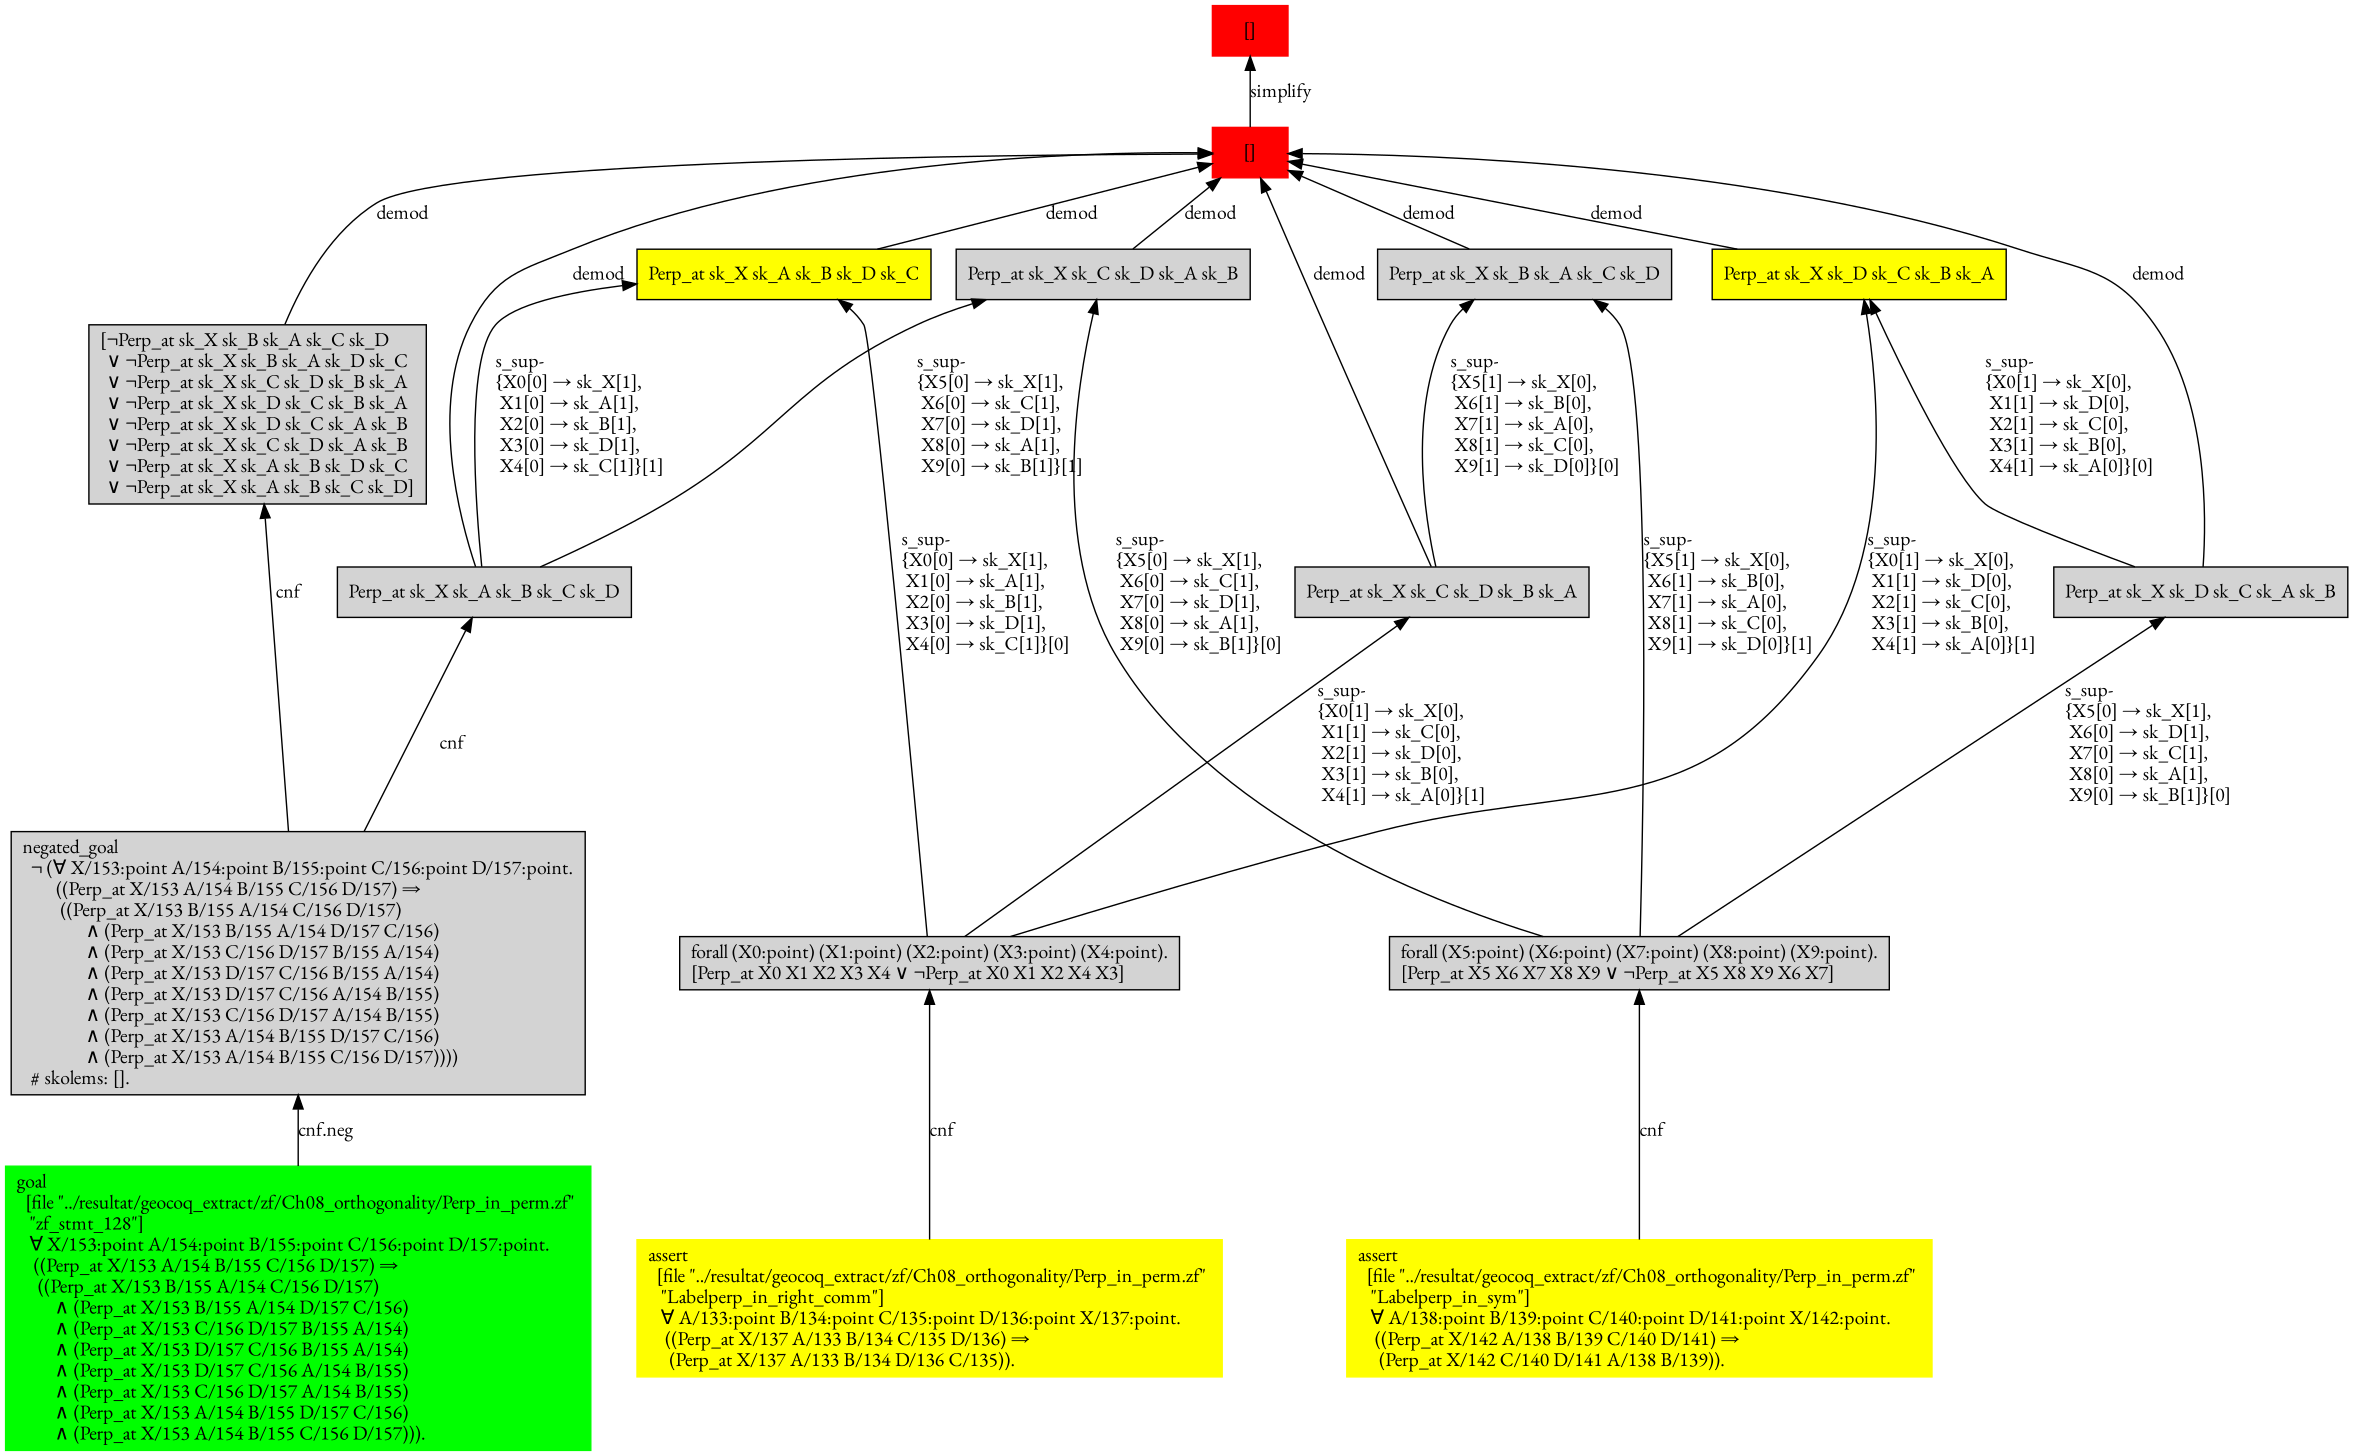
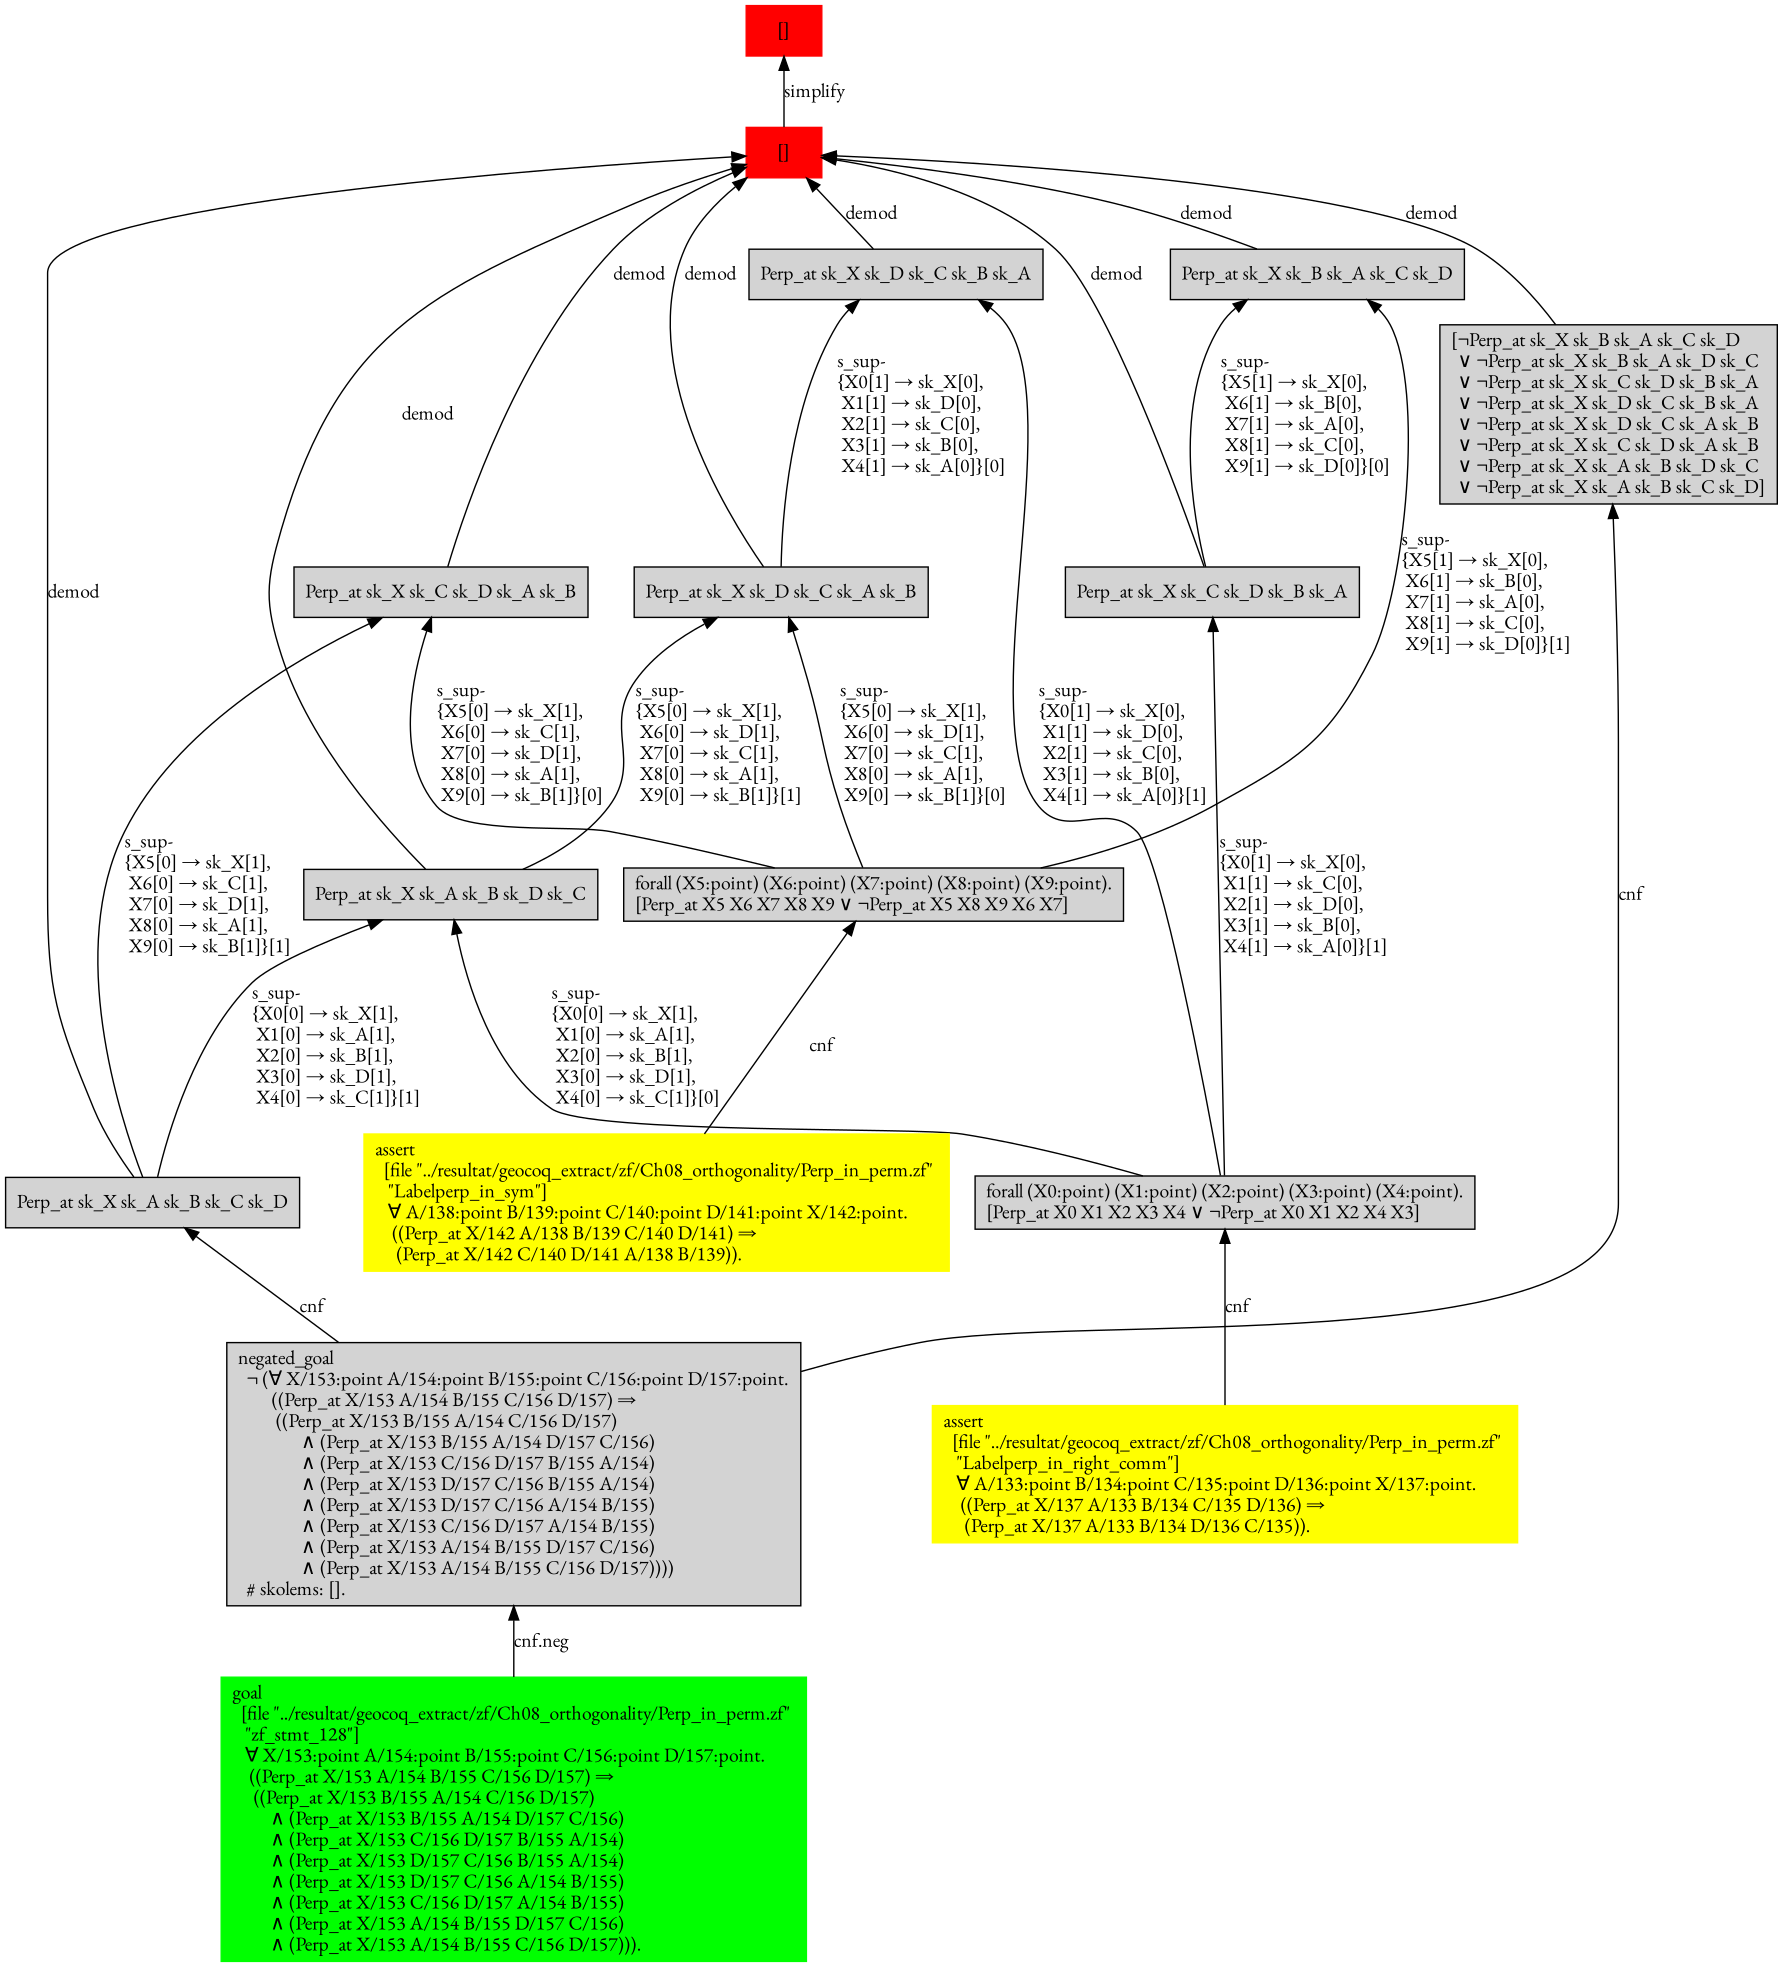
  digraph {
    fontname="EB Garamond"
    node [fontname="EB Garamond" shape=box style=filled]
    edge [dir=back fontname="EB Garamond"]
    n1 [color=red label="[]"]
    n2 [color=red label="[]"]
    n3 [label="Perp_at sk_X sk_A sk_B sk_C sk_D\l"]
-   n4 [label="Perp_at sk_X sk_A sk_B sk_D sk_C\l" fillcolor=yellow]
+   n4 [label="Perp_at sk_X sk_A sk_B sk_D sk_C\l"]
    n5 [label="Perp_at sk_X sk_C sk_D sk_A sk_B\l"]
    n6 [label="Perp_at sk_X sk_D sk_C sk_A sk_B\l"]
-   n7 [label="Perp_at sk_X sk_D sk_C sk_B sk_A\l" fillcolor=yellow]
+   n7 [label="Perp_at sk_X sk_D sk_C sk_B sk_A\l"]
    n8 [label="Perp_at sk_X sk_C sk_D sk_B sk_A\l"]
    n9 [label="Perp_at sk_X sk_B sk_A sk_C sk_D\l"]
    n10 [label="[¬Perp_at sk_X sk_B sk_A sk_C sk_D\l ∨ ¬Perp_at sk_X sk_B sk_A sk_D sk_C\l ∨ ¬Perp_at sk_X sk_C sk_D sk_B sk_A\l ∨ ¬Perp_at sk_X sk_D sk_C sk_B sk_A\l ∨ ¬Perp_at sk_X sk_D sk_C sk_A sk_B\l ∨ ¬Perp_at sk_X sk_C sk_D sk_A sk_B\l ∨ ¬Perp_at sk_X sk_A sk_B sk_D sk_C\l ∨ ¬Perp_at sk_X sk_A sk_B sk_C sk_D]\l"]
    n11 [label="negated_goal\l  ¬ (∀ X/153:point A/154:point B/155:point C/156:point D/157:point.\l        ((Perp_at X/153 A/154 B/155 C/156 D/157) ⇒\l         ((Perp_at X/153 B/155 A/154 C/156 D/157)\l          ∧ (Perp_at X/153 B/155 A/154 D/157 C/156)\l          ∧ (Perp_at X/153 C/156 D/157 B/155 A/154)\l          ∧ (Perp_at X/153 D/157 C/156 B/155 A/154)\l          ∧ (Perp_at X/153 D/157 C/156 A/154 B/155)\l          ∧ (Perp_at X/153 C/156 D/157 A/154 B/155)\l          ∧ (Perp_at X/153 A/154 B/155 D/157 C/156)\l          ∧ (Perp_at X/153 A/154 B/155 C/156 D/157))))\l  # skolems: [].\l"]
    n12 [label="forall (X0:point) (X1:point) (X2:point) (X3:point) (X4:point).\l[Perp_at X0 X1 X2 X3 X4 ∨ ¬Perp_at X0 X1 X2 X4 X3]\l"]
    n13 [label="forall (X5:point) (X6:point) (X7:point) (X8:point) (X9:point).\l[Perp_at X5 X6 X7 X8 X9 ∨ ¬Perp_at X5 X8 X9 X6 X7]\l"]
    n14 [color=green label="goal\l  [file \"../resultat/geocoq_extract/zf/Ch08_orthogonality/Perp_in_perm.zf\" \l   \"zf_stmt_128\"]\l  ∀ X/153:point A/154:point B/155:point C/156:point D/157:point.\l    ((Perp_at X/153 A/154 B/155 C/156 D/157) ⇒\l     ((Perp_at X/153 B/155 A/154 C/156 D/157)\l      ∧ (Perp_at X/153 B/155 A/154 D/157 C/156)\l      ∧ (Perp_at X/153 C/156 D/157 B/155 A/154)\l      ∧ (Perp_at X/153 D/157 C/156 B/155 A/154)\l      ∧ (Perp_at X/153 D/157 C/156 A/154 B/155)\l      ∧ (Perp_at X/153 C/156 D/157 A/154 B/155)\l      ∧ (Perp_at X/153 A/154 B/155 D/157 C/156)\l      ∧ (Perp_at X/153 A/154 B/155 C/156 D/157))).\l"]
    n15 [color=yellow label="assert\l  [file \"../resultat/geocoq_extract/zf/Ch08_orthogonality/Perp_in_perm.zf\" \l   \"Labelperp_in_right_comm\"]\l  ∀ A/133:point B/134:point C/135:point D/136:point X/137:point.\l    ((Perp_at X/137 A/133 B/134 C/135 D/136) ⇒\l     (Perp_at X/137 A/133 B/134 D/136 C/135)).\l"]
    n16 [color=yellow label="assert\l  [file \"../resultat/geocoq_extract/zf/Ch08_orthogonality/Perp_in_perm.zf\" \l   \"Labelperp_in_sym\"]\l  ∀ A/138:point B/139:point C/140:point D/141:point X/142:point.\l    ((Perp_at X/142 A/138 B/139 C/140 D/141) ⇒\l     (Perp_at X/142 C/140 D/141 A/138 B/139)).\l"]
    n1 -> n2 [label=simplify]
    n2 -> n3 [label=demod]
    n2 -> n4 [label=demod]
    n2 -> n5 [label=demod]
    n2 -> n6 [label=demod]
    n2 -> n7 [label=demod]
    n2 -> n8 [label=demod]
    n2 -> n9 [label=demod]
    n2 -> n10 [label=demod]
    n3 -> n11 [label=cnf]
    n4 -> n3 [label="s_sup-\l\{X0[0] → sk_X[1], \l X1[0] → sk_A[1], \l X2[0] → sk_B[1], \l X3[0] → sk_D[1], \l X4[0] → sk_C[1]\}[1]\l"]
    n4 -> n12 [label="s_sup-\l\{X0[0] → sk_X[1], \l X1[0] → sk_A[1], \l X2[0] → sk_B[1], \l X3[0] → sk_D[1], \l X4[0] → sk_C[1]\}[0]\l"]
    n5 -> n3 [label="s_sup-\l\{X5[0] → sk_X[1], \l X6[0] → sk_C[1], \l X7[0] → sk_D[1], \l X8[0] → sk_A[1], \l X9[0] → sk_B[1]\}[1]\l"]
    n5 -> n13 [label="s_sup-\l\{X5[0] → sk_X[1], \l X6[0] → sk_C[1], \l X7[0] → sk_D[1], \l X8[0] → sk_A[1], \l X9[0] → sk_B[1]\}[0]\l"]
+   n6 -> n4 [label="s_sup-\l\{X5[0] → sk_X[1], \l X6[0] → sk_D[1], \l X7[0] → sk_C[1], \l X8[0] → sk_A[1], \l X9[0] → sk_B[1]\}[1]\l"]
    n6 -> n13 [label="s_sup-\l\{X5[0] → sk_X[1], \l X6[0] → sk_D[1], \l X7[0] → sk_C[1], \l X8[0] → sk_A[1], \l X9[0] → sk_B[1]\}[0]\l"]
    n7 -> n6 [label="s_sup-\l\{X0[1] → sk_X[0], \l X1[1] → sk_D[0], \l X2[1] → sk_C[0], \l X3[1] → sk_B[0], \l X4[1] → sk_A[0]\}[0]\l"]
    n7 -> n12 [label="s_sup-\l\{X0[1] → sk_X[0], \l X1[1] → sk_D[0], \l X2[1] → sk_C[0], \l X3[1] → sk_B[0], \l X4[1] → sk_A[0]\}[1]\l"]
    n8 -> n12 [label="s_sup-\l\{X0[1] → sk_X[0], \l X1[1] → sk_C[0], \l X2[1] → sk_D[0], \l X3[1] → sk_B[0], \l X4[1] → sk_A[0]\}[1]\l"]
    n9 -> n8 [label="s_sup-\l\{X5[1] → sk_X[0], \l X6[1] → sk_B[0], \l X7[1] → sk_A[0], \l X8[1] → sk_C[0], \l X9[1] → sk_D[0]\}[0]\l"]
    n9 -> n13 [label="s_sup-\l\{X5[1] → sk_X[0], \l X6[1] → sk_B[0], \l X7[1] → sk_A[0], \l X8[1] → sk_C[0], \l X9[1] → sk_D[0]\}[1]\l"]
    n10 -> n11 [label=cnf]
    n11 -> n14 [label="cnf.neg"]
    n12 -> n15 [label=cnf]
    n13 -> n16 [label=cnf]
  }
